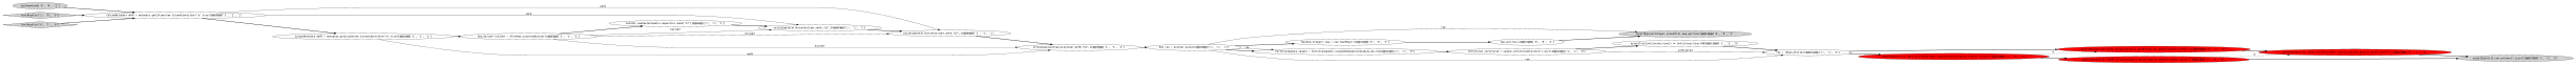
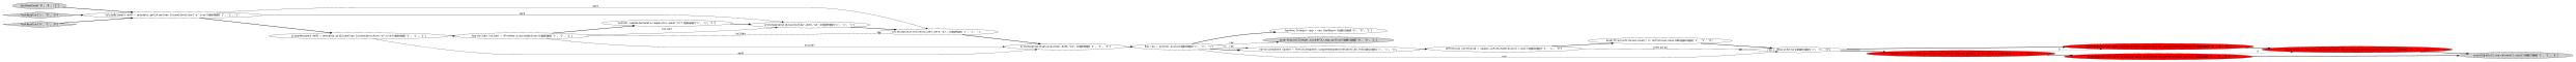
  digraph {
    fontname="JetBrains Mono"
    rankdir=LR
    node [fillcolor=white fontname="JetBrains Mono" shape=ellipse style=filled]
    edge [fontname="JetBrains Mono" style=bold]
    n1 [label="Map<Row,Integer> map = new HashMap<>()@@@11@@@['0', '0', '1']"]
-   n2 [label="map.put(row,1)@@@12@@@['0', '0', '1']"]
    n3 [fillcolor=lightgray label="assertEquals(Integer.valueOf(1),map.get(row))@@@13@@@['0', '0', '1']"]
    n4 [fillcolor=lightgray label="assertEquals(2,row.columns().size())@@@17@@@['1', '1', '0']"]
    n5 [label="Unfiltered unfiltered = update.unfilteredIterator().next()@@@12@@@['1', '1', '0']"]
    n6 [label="assertTrue(unfiltered.kind() == Unfiltered.Kind.ROW)@@@13@@@['1', '1', '0']"]
-   n7 [label="row = (Row)unfiltered@@@14@@@['1', '1', '0']"]
+   n7 [label="row = (Row)unfiltered@@@14@@@['1', '1', '0']" shape=diamond]
    n8 [fillcolor=red label="assertEquals(\"a2\",defA.cellValueType().getString(row.getCell(defA).value()))@@@15@@@['1', '0', '0']"]
    n9 [fillcolor=red label="assertEquals(\"a2\",defA.cellValueType().getString(row.getCell(defA).buffer()))@@@15@@@['0', '1', '0']"]
    n10 [label="builder.newRow(metadata.comparator.make(\"c1\"))@@@6@@@['1', '1', '1']"]
    n11 [label="writeSimpleCellValue(builder,defA,\"a1\",0)@@@7@@@['1', '1', '1']"]
    n12 [label="writeSimpleCellValue(builder,defA,\"a2\",1)@@@8@@@['1', '1', '1']"]
    n13 [label="Row.Builder builder = BTreeRow.unsortedBuilder()@@@5@@@['1', '1', '1']"]
    n14 [label="writeSimpleCellValue(builder,defB,\"b1\",1)@@@9@@@['1', '1', '1']"]
    n15 [label="Row row = builder.build()@@@10@@@['1', '1', '1']"]
    n16 [label="ColumnMetadata defB = metadata.getColumn(new ColumnIdentifier(\"b\",true))@@@4@@@['1', '1', '1']"]
    n17 [fillcolor=red label="assertEquals(\"b1\",defB.cellValueType().getString(row.getCell(defB).buffer()))@@@16@@@['0', '1', '0']"]
    n18 [fillcolor=red label="assertEquals(\"b1\",defB.cellValueType().getString(row.getCell(defB).value()))@@@16@@@['1', '0', '0']"]
    n19 [fillcolor=lightgray label="testHashCode['0', '0', '1']"]
    n20 [label="ColumnMetadata defA = metadata.getColumn(new ColumnIdentifier(\"a\",true))@@@3@@@['1', '1', '1']"]
    n21 [label="PartitionUpdate update = PartitionUpdate.singleRowUpdate(metadata,dk,row)@@@11@@@['1', '1', '0']"]
    n22 [fillcolor=lightgray label="testResolve['1', '0', '0']" shape=diamond]
    n23 [fillcolor=lightgray label="testResolve['0', '1', '0']" shape=diamond]
-   n1 -> n2
-   n2 -> n3
    n5 -> n6
    n5 -> n7 [label=unfiltered style=solid]
    n6 -> n7
    n7 -> n8
    n7 -> n9
    n8 -> n9 [label=0 style=dashed]
    n8 -> n18
    n9 -> n17
    n10 -> n11
    n11 -> n12
    n12 -> n14
    n13 -> n10
    n13 -> n11 [label=builder style=solid]
    n13 -> n12 [label=builder style=solid]
    n13 -> n14 [label=builder style=solid]
    n14 -> n15
    n15 -> n1
    n15 -> n3 [label=row style=solid]
    n15 -> n7 [label=row style=solid]
    n15 -> n21
    n15 -> n21 [label=row style=solid]
    n16 -> n13
    n16 -> n14 [label=defB style=solid]
    n17 -> n4
    n18 -> n4
    n18 -> n17 [label=0 style=dashed]
    n19 -> n20
    n20 -> n11 [label=defA style=solid]
    n20 -> n12 [label=defA style=solid]
    n20 -> n16
    n21 -> n5
    n22 -> n20
    n23 -> n20
  }
